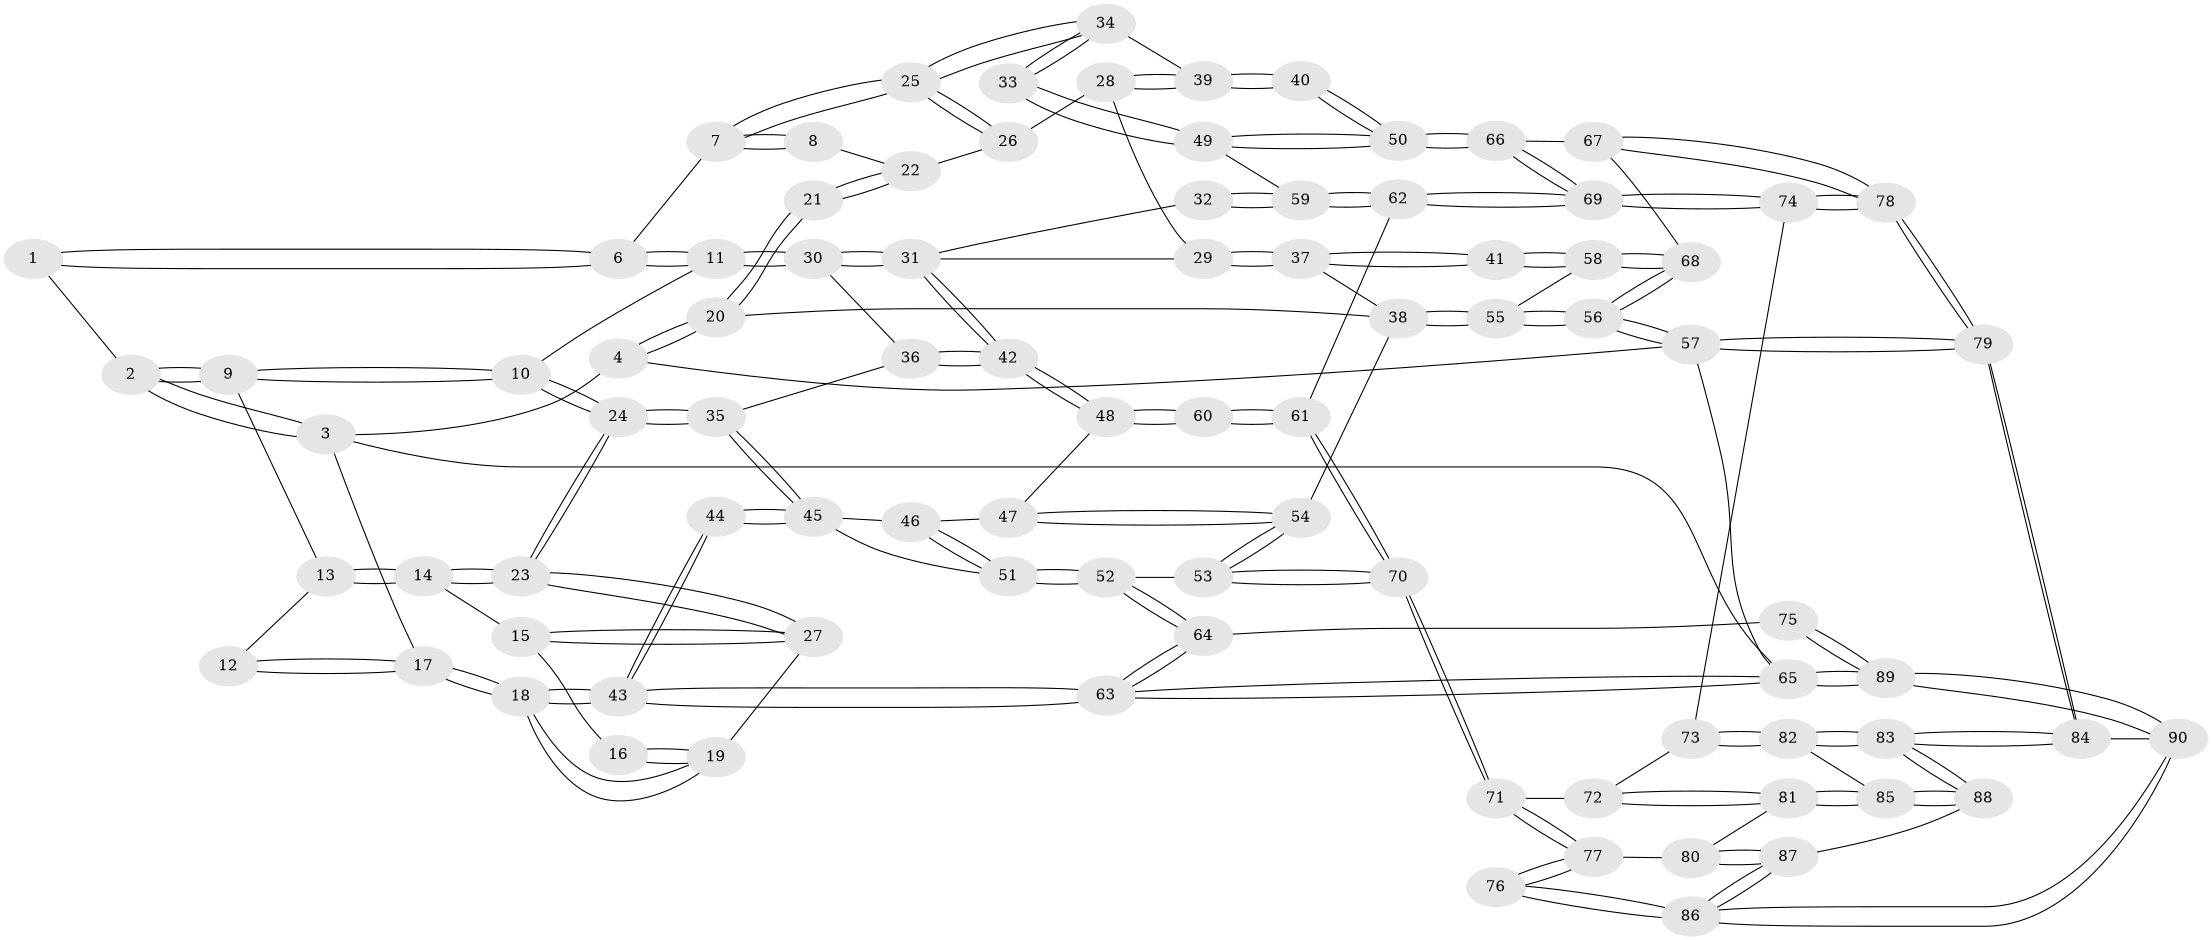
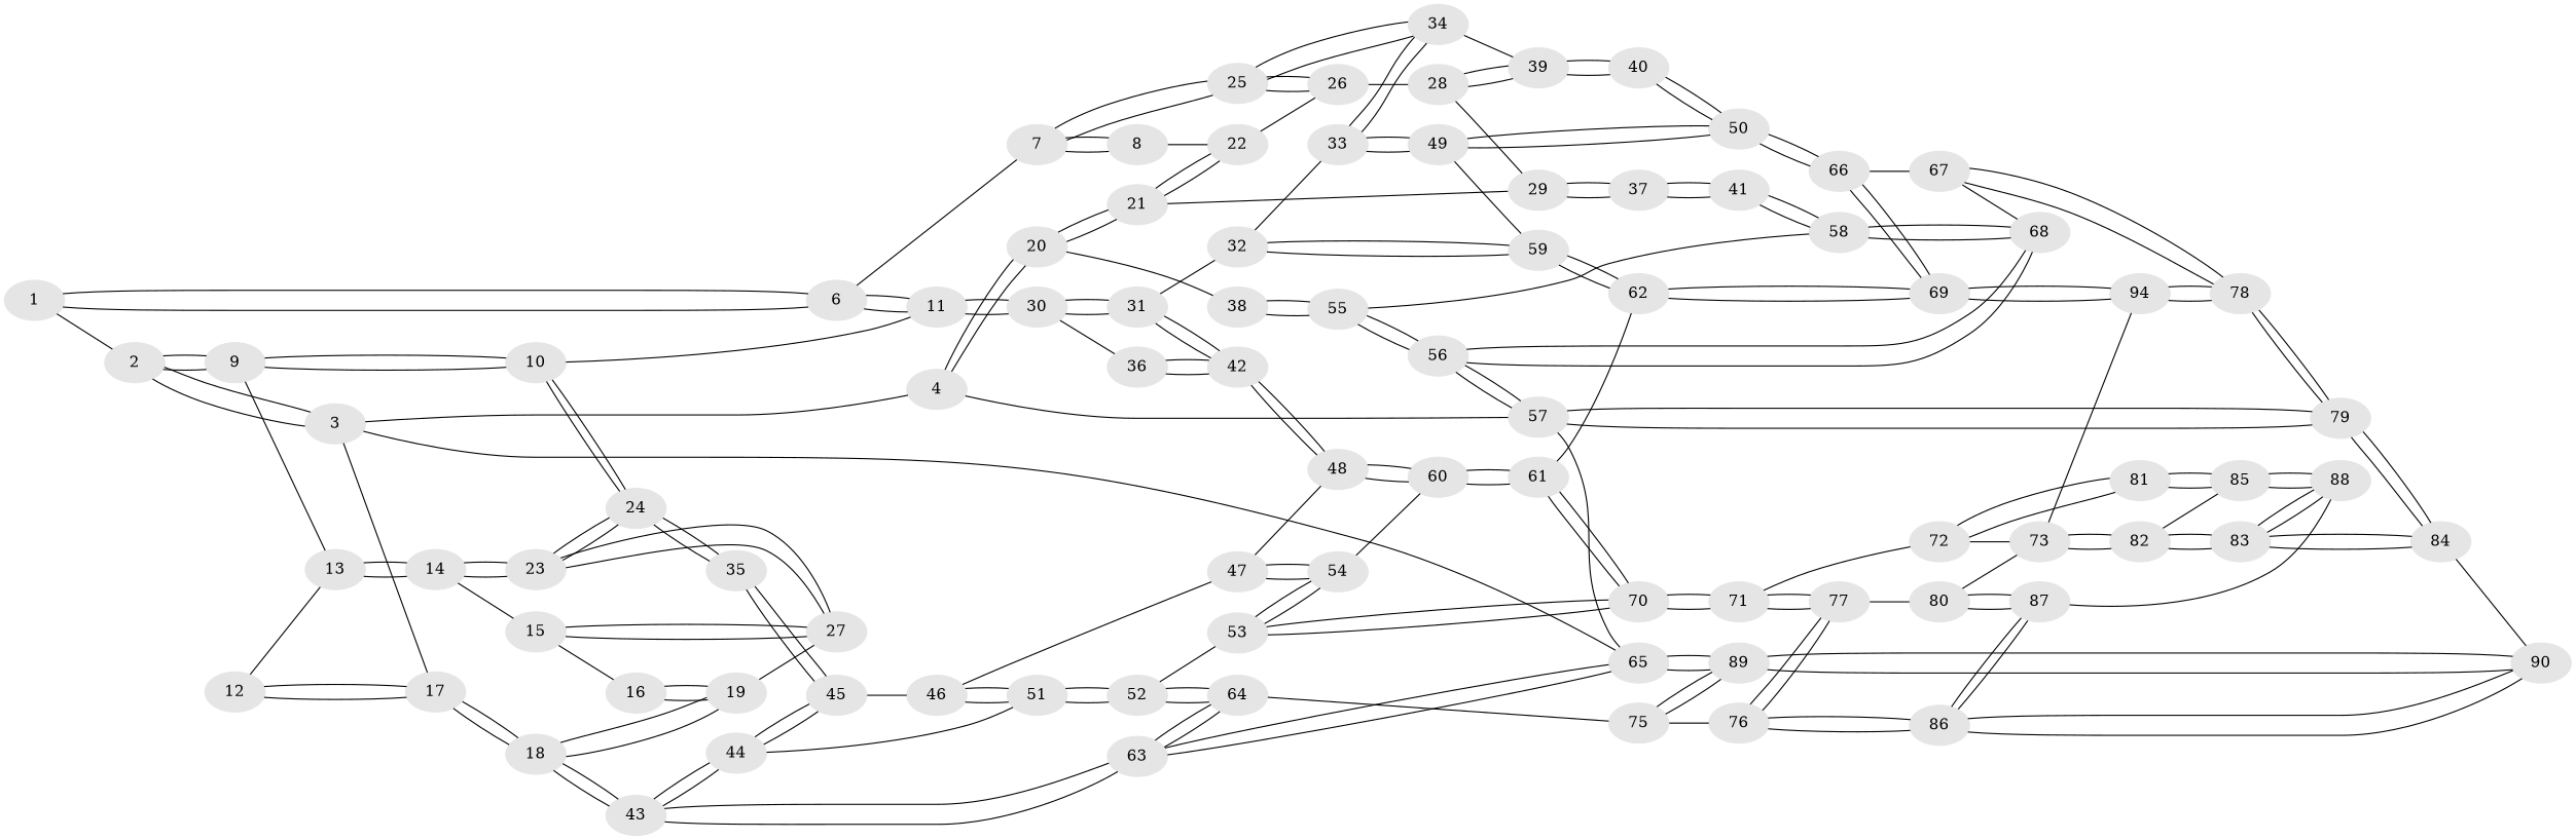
  graph {
    rankdir=LR
    node [color=gray90 style=filled]
    1
    2
    6
    3
    9
    7
    11
    4
    17
    65
    10
    13
    20
    57
    18
    89
    21
    38
    79
    8
    22
    25
    30
    26
    34
    24
    14
    35
    31
    36
    12
    15
    23
    16
    27
    19
    43
    44
    63
    29
    55
    37
    28
    45
    39
    40
    41
    32
    42
    33
    59
    48
    49
    62
    50
    46
    58
    56
    66
    68
    60
    51
    64
    52
    47
    54
    61
    69
    67
    53
    70
    75
    71
    84
-   74
+   74 [label=94]
    76
    90
    78
    72
    77
    73
    81
    80
    82
    85
    83
    86
    87
    88
    1 -- 2
    1 -- 6
    1 -- 6
    2 -- 3
    2 -- 3
    2 -- 9
    2 -- 9
    6 -- 7
    6 -- 11
    6 -- 11
    3 -- 4
    3 -- 17
    3 -- 65
    9 -- 10
    9 -- 10
    9 -- 13
    7 -- 8
    7 -- 8
    7 -- 25
    7 -- 25
    11 -- 30
    11 -- 30
    4 -- 20
    4 -- 20
    4 -- 57
    17 -- 18
    17 -- 18
    65 -- 89
    65 -- 89
    10 -- 11
    10 -- 24
    10 -- 24
    13 -- 14
    13 -- 14
    20 -- 21
    20 -- 21
    20 -- 38
    57 -- 65
    57 -- 79
    57 -- 79
    18 -- 19
    18 -- 19
    18 -- 43
    18 -- 43
    89 -- 90
    89 -- 90
    21 -- 22
    21 -- 22
-   31 -- 29
+   21 -- 29
    38 -- 55
    38 -- 55
    79 -- 84
    79 -- 84
    8 -- 22
    22 -- 26
    25 -- 26
    25 -- 26
    25 -- 34
    25 -- 34
    30 -- 31
    30 -- 31
    30 -- 36
    26 -- 28
    34 -- 39
    24 -- 35
    24 -- 35
    14 -- 15
    14 -- 23
    14 -- 23
-   35 -- 36
    35 -- 45
    35 -- 45
    31 -- 32
    31 -- 42
    31 -- 42
    36 -- 42
    36 -- 42
    12 -- 17
    12 -- 17
    12 -- 13
    15 -- 16
    15 -- 27
    15 -- 27
    23 -- 24
    23 -- 24
    23 -- 27
    23 -- 27
    16 -- 19
    16 -- 19
    19 -- 27
    43 -- 44
    43 -- 44
    43 -- 63
    43 -- 63
    44 -- 45
    44 -- 45
-   45 -- 51
+   44 -- 51
    63 -- 65
    63 -- 65
    63 -- 64
    63 -- 64
    29 -- 37
    29 -- 37
    55 -- 58
    55 -- 56
    55 -- 56
-   37 -- 38
    37 -- 41
    37 -- 41
    28 -- 29
    28 -- 39
    28 -- 39
    45 -- 46
    39 -- 40
    39 -- 40
    40 -- 50
    40 -- 50
    41 -- 58
    41 -- 58
+   32 -- 33
    32 -- 59
    32 -- 59
    42 -- 48
    42 -- 48
    33 -- 34
    33 -- 34
    33 -- 49
    33 -- 49
    59 -- 62
    59 -- 62
    48 -- 60
    48 -- 60
    49 -- 59
    49 -- 50
    49 -- 50
    62 -- 69
    62 -- 69
    50 -- 66
    50 -- 66
    46 -- 51
    46 -- 51
    46 -- 47
    58 -- 68
    58 -- 68
    56 -- 57
    56 -- 57
    56 -- 68
    56 -- 68
    66 -- 69
    66 -- 69
    66 -- 67
    60 -- 61
    60 -- 61
    51 -- 52
    51 -- 52
    64 -- 75
    52 -- 64
    52 -- 64
    52 -- 53
    47 -- 48
    47 -- 54
    47 -- 54
-   54 -- 38
+   54 -- 60
    61 -- 62
    61 -- 70
    61 -- 70
    69 -- 74
    69 -- 74
    67 -- 68
    67 -- 78
    67 -- 78
    53 -- 54
    53 -- 54
    53 -- 70
    53 -- 70
    70 -- 71
    70 -- 71
    75 -- 89
    75 -- 89
+   75 -- 76
    71 -- 72
    71 -- 77
    71 -- 77
    84 -- 90
    74 -- 78
    74 -- 78
    76 -- 77
    76 -- 77
    76 -- 86
    76 -- 86
    78 -- 79
    78 -- 79
    72 -- 73
    72 -- 81
    72 -- 81
    77 -- 80
    73 -- 74
    73 -- 82
    73 -- 82
    81 -- 85
    81 -- 85
-   80 -- 81
+   80 -- 73
    80 -- 87
    80 -- 87
    82 -- 85
    82 -- 83
    82 -- 83
    85 -- 88
    85 -- 88
    83 -- 84
    83 -- 84
    83 -- 88
    83 -- 88
    86 -- 90
    86 -- 90
    86 -- 87
    86 -- 87
    87 -- 88
  }
